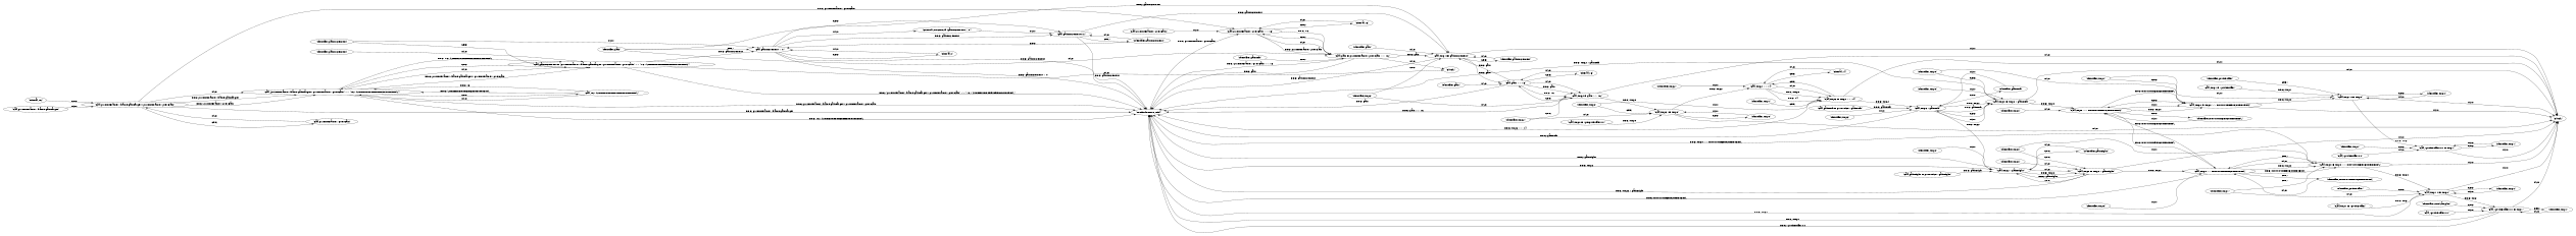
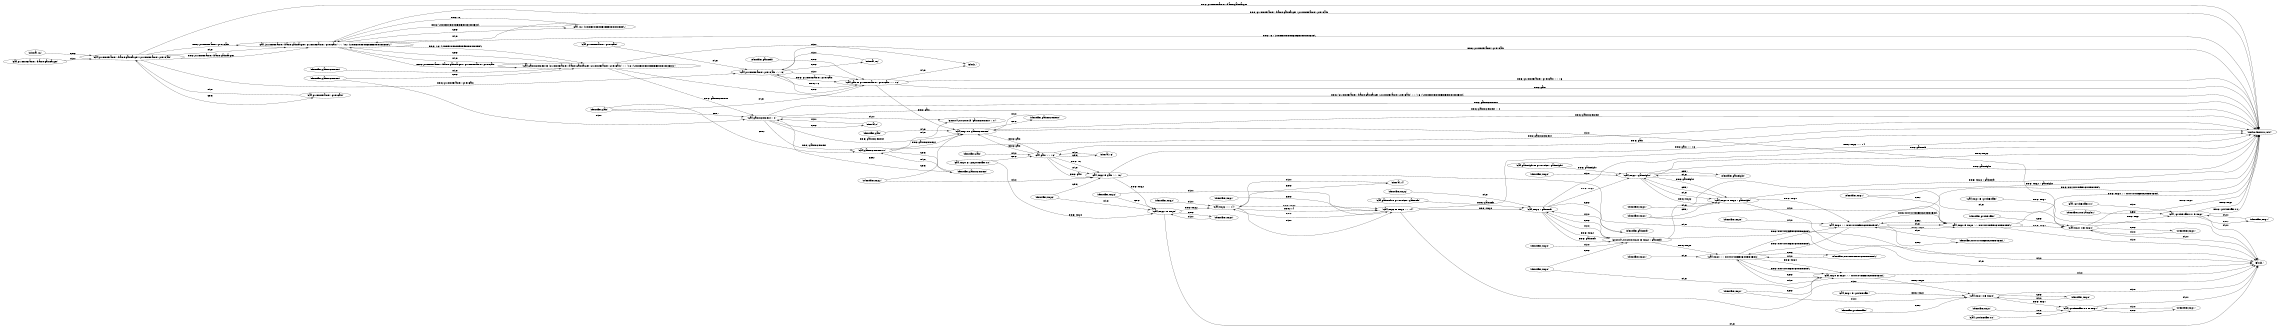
  digraph {
    rankdir=LR
    n1 [label="(Call,pWTIntFrame->frame.gainTarget - pWTIntFrame->prevGain)"]
    n2 [label="(Call,(pWTIntFrame->frame.gainTarget - pWTIntFrame->prevGain) << (16 - SYNTH_UPDATE_PERIOD_IN_BITS))"]
    n3 [label="(Call,pWTIntFrame->prevGain << 16)"]
    n4 [label="(Call,pWTIntFrame->prevGain)"]
    n5 [label="(MethodReturn,void)"]
    n6 [label="(Call,gainIncrement = (pWTIntFrame->frame.gainTarget - pWTIntFrame->prevGain) << (16 - SYNTH_UPDATE_PERIOD_IN_BITS))"]
    n7 [label="(Call,16 - SYNTH_UPDATE_PERIOD_IN_BITS)"]
    n8 [label="(Call,gain = pWTIntFrame->prevGain << 16)"]
    n9 [label="(Literal,16)"]
    n10 [label="(Call,gainIncrement < 0)"]
    n11 [label="(Block,)"]
    n12 [label="(Call,gainIncrement++)"]
    n13 [label="(Call,tmp += gainIncrement)"]
    n14 [label="(Literal,0)"]
    n15 [label="(ControlStructure,if (gainIncrement < 0))"]
    n16 [label="(Identifier,gainIncrement)"]
    n17 [label="(Call,gain >> 16)"]
    n18 [label="(Identifier,gainIncrement)"]
    n19 [label="(Block,)"]
    n20 [label="(Call,tmp2 = gain >> 16)"]
    n21 [label="(Literal,16)"]
    n22 [label="(Call,tmp2 *= tmp0)"]
    n23 [label="(Call,tmp2 >> 14)"]
    n24 [label="(Identifier,tmp0)"]
    n25 [label="(Call,tmp2 = tmp2 >> 14)"]
    n26 [label="(Literal,14)"]
    n27 [label="(Call,tmp6 * gainLeft)"]
-   n28 [label="(Call,tmp0 = tmp2 * gainLeft)"]
+   n28 [label="(ControlStructure,tmp0 = tmp2 * gainLeft)"]
    n29 [label="(Call,tmp2 * gainRight)"]
    n30 [label="(Identifier,gainLeft)"]
    n31 [label="(Call,tmp0 >> NUM_MIXER_GUARD_BITS)"]
    n32 [label="(Call,tmp0 = tmp2 * gainRight)"]
    n33 [label="(Identifier,gainRight)"]
    n34 [label="(Call,tmp0 = tmp0 >> NUM_MIXER_GUARD_BITS)"]
    n35 [label="(Call,tmp0 >> NUM_MIXER_GUARD_BITS)"]
    n36 [label="(Identifier,NUM_MIXER_GUARD_BITS)"]
    n37 [label="(Call,tmp1 += tmp0)"]
    n38 [label="(Call,tmp0 = tmp0 >> NUM_MIXER_GUARD_BITS)"]
    n39 [label="(Identifier,NUM_MIXER_GUARD_BITS)"]
    n40 [label="(Call,*pMixBuffer++ = tmp1)"]
    n41 [label="(Identifier,tmp0)"]
    n42 [label="(Identifier,tmp1)"]
    n43 [label="(Call,tmp1 += tmp0)"]
    n44 [label="(Call,*pMixBuffer++ = tmp1)"]
    n45 [label="(Identifier,tmp0)"]
    n46 [label="(Identifier,tmp1)"]
    n47 [label="(Identifier,tmp0)"]
    n48 [label="(Identifier,tmp1)"]
    n49 [label="(Identifier,tmp2)"]
    n50 [label="(Identifier,gainIncrement)"]
    n51 [label="(Literal,16)"]
    n52 [label="(Identifier,pMixBuffer)"]
    n53 [label="(Call,gainRight = pWTVoice->gainRight)"]
    n54 [label="(Identifier,tmp2)"]
    n55 [label="(Identifier,tmp0)"]
    n56 [label="(Identifier,tmp2)"]
    n57 [label="(Identifier,gainIncrement)"]
    n58 [label="(Identifier,tmp1)"]
    n59 [label="(Identifier,gain)"]
    n60 [label="(Call,tmp1 = *pMixBuffer)"]
    n61 [label="(Identifier,gainLeft)"]
    n62 [label="(Identifier,tmp2)"]
    n63 [label="(Identifier,tmp2)"]
    n64 [label="(Identifier,gain)"]
    n65 [label="(Call,*pMixBuffer++)"]
    n66 [label="(Call,tmp0 = *pInputBuffer++)"]
    n67 [label="(Call,*pMixBuffer++)"]
    n68 [label="(Identifier,tmp0)"]
    n69 [label="(Call,pWTIntFrame->frame.gainTarget)"]
    n70 [label="(Identifier,tmp1)"]
    n71 [label="(Identifier,pMixBuffer)"]
    n72 [label="(Call,gainLeft = pWTVoice->gainLeft)"]
    n73 [label="(Call,pWTIntFrame->prevGain)"]
    n74 [label="(Identifier,gain)"]
    n75 [label="(Identifier,tmp0)"]
    n76 [label="(Identifier,tmp2)"]
    n77 [label="(Call,tmp1 = *pMixBuffer)"]
    n78 [label="(Identifier,tmp0)"]
    n79 [label="(Identifier,tmp0)"]
    n80 [label="(Identifier,tmp1)"]
    n81 [label="(Identifier,numSamples)"]
    n1 -> n2 [label="AST: "]
    n1 -> n2 [label="DDG: pWTIntFrame->frame.gainTarget"]
    n1 -> n2 [label="DDG: pWTIntFrame->prevGain"]
    n1 -> n3 [label="DDG: pWTIntFrame->prevGain"]
    n1 -> n4 [label="CFG: "]
    n1 -> n5 [label="DDG: pWTIntFrame->frame.gainTarget"]
    n2 -> n5 [label="DDG: pWTIntFrame->frame.gainTarget - pWTIntFrame->prevGain"]
    n2 -> n5 [label="DDG: 16 - SYNTH_UPDATE_PERIOD_IN_BITS"]
    n2 -> n6 [label="AST: "]
    n2 -> n6 [label="DDG: pWTIntFrame->frame.gainTarget - pWTIntFrame->prevGain"]
    n2 -> n6 [label="DDG: 16 - SYNTH_UPDATE_PERIOD_IN_BITS"]
    n2 -> n7 [label="CFG: "]
-   n5 -> n3 [label="DDG: pWTIntFrame->prevGain"]
+   n3 -> n5 [label="DDG: pWTIntFrame->prevGain"]
    n3 -> n8 [label="AST: "]
    n3 -> n8 [label="DDG: pWTIntFrame->prevGain"]
    n3 -> n8 [label="DDG: 16"]
    n3 -> n9 [label="CFG: "]
    n4 -> n1 [label="AST: "]
    n6 -> n2 [label="CFG: "]
    n6 -> n5 [label="DDG: (pWTIntFrame->frame.gainTarget - pWTIntFrame->prevGain) << (16 - SYNTH_UPDATE_PERIOD_IN_BITS)"]
    n6 -> n10 [label="DDG: gainIncrement"]
    n6 -> n11 [label="AST: "]
    n7 -> n2 [label="AST: "]
    n7 -> n2 [label="DDG: 16"]
    n7 -> n2 [label="DDG: SYNTH_UPDATE_PERIOD_IN_BITS"]
    n8 -> n3 [label="CFG: "]
    n8 -> n5 [label="DDG: gain"]
    n8 -> n5 [label="DDG: pWTIntFrame->prevGain << 16"]
    n8 -> n11 [label="AST: "]
    n8 -> n13 [label="DDG: gain"]
    n9 -> n3 [label="AST: "]
    n10 -> n5 [label="DDG: gainIncrement"]
    n10 -> n5 [label="DDG: gainIncrement < 0"]
    n10 -> n12 [label="DDG: gainIncrement"]
    n10 -> n13 [label="DDG: gainIncrement"]
    n10 -> n14 [label="CFG: "]
    n10 -> n15 [label="AST: "]
    n12 -> n5 [label="DDG: gainIncrement"]
    n12 -> n13 [label="DDG: gainIncrement"]
-   n15 -> n12 [label="AST: "]
+   n12 -> n15 [label="AST: "]
    n12 -> n16 [label="CFG: "]
    n13 -> n5 [label="DDG: gainIncrement"]
    n13 -> n17 [label="DDG: gain"]
    n13 -> n18 [label="CFG: "]
    n13 -> n19 [label="AST: "]
    n14 -> n10 [label="AST: "]
    n16 -> n10 [label="CFG: "]
    n16 -> n12 [label="AST: "]
    n17 -> n5 [label="DDG: gain"]
    n17 -> n13 [label="DDG: gain"]
    n17 -> n20 [label="AST: "]
    n17 -> n20 [label="DDG: gain"]
    n17 -> n20 [label="DDG: 16"]
    n17 -> n21 [label="CFG: "]
    n18 -> n13 [label="AST: "]
    n20 -> n5 [label="DDG: gain >> 16"]
-   n20 -> n17 [label="CFG: "]
+   n66 -> n17 [label="CFG: "]
    n20 -> n19 [label="AST: "]
    n20 -> n22 [label="DDG: tmp2"]
    n21 -> n17 [label="AST: "]
    n22 -> n19 [label="AST: "]
    n22 -> n23 [label="DDG: tmp2"]
    n22 -> n24 [label="CFG: "]
    n23 -> n25 [label="AST: "]
    n23 -> n25 [label="DDG: tmp2"]
    n23 -> n25 [label="DDG: 14"]
    n23 -> n26 [label="CFG: "]
    n24 -> n22 [label="AST: "]
    n25 -> n5 [label="DDG: tmp2 >> 14"]
    n25 -> n19 [label="AST: "]
    n25 -> n23 [label="CFG: "]
    n25 -> n27 [label="DDG: tmp2"]
    n26 -> n23 [label="AST: "]
    n27 -> n5 [label="DDG: gainLeft"]
    n27 -> n28 [label="AST: "]
    n27 -> n28 [label="DDG: tmp2"]
    n27 -> n28 [label="DDG: gainLeft"]
    n27 -> n29 [label="DDG: tmp2"]
    n27 -> n30 [label="CFG: "]
    n28 -> n5 [label="DDG: tmp2 * gainLeft"]
    n28 -> n19 [label="AST: "]
    n28 -> n27 [label="CFG: "]
    n28 -> n31 [label="DDG: tmp0"]
    n29 -> n5 [label="DDG: tmp2"]
    n29 -> n5 [label="DDG: gainRight"]
    n29 -> n32 [label="AST: "]
    n29 -> n32 [label="DDG: tmp2"]
    n29 -> n32 [label="DDG: gainRight"]
    n29 -> n33 [label="CFG: "]
    n30 -> n27 [label="AST: "]
    n31 -> n34 [label="AST: "]
    n31 -> n34 [label="DDG: tmp0"]
    n31 -> n34 [label="DDG: NUM_MIXER_GUARD_BITS"]
    n31 -> n35 [label="DDG: NUM_MIXER_GUARD_BITS"]
    n31 -> n36 [label="CFG: "]
    n32 -> n5 [label="DDG: tmp2 * gainRight"]
    n32 -> n19 [label="AST: "]
    n32 -> n29 [label="CFG: "]
    n32 -> n35 [label="DDG: tmp0"]
    n33 -> n29 [label="AST: "]
    n34 -> n19 [label="AST: "]
    n34 -> n31 [label="CFG: "]
    n34 -> n37 [label="DDG: tmp0"]
    n35 -> n5 [label="DDG: NUM_MIXER_GUARD_BITS"]
    n35 -> n31 [label="DDG: NUM_MIXER_GUARD_BITS"]
    n35 -> n38 [label="AST: "]
    n35 -> n38 [label="DDG: tmp0"]
    n35 -> n38 [label="DDG: NUM_MIXER_GUARD_BITS"]
    n35 -> n39 [label="CFG: "]
    n36 -> n31 [label="AST: "]
    n37 -> n19 [label="AST: "]
    n37 -> n40 [label="DDG: tmp1"]
    n37 -> n41 [label="CFG: "]
    n38 -> n5 [label="DDG: tmp0 >> NUM_MIXER_GUARD_BITS"]
    n38 -> n19 [label="AST: "]
    n38 -> n35 [label="CFG: "]
    n38 -> n43 [label="DDG: tmp0"]
    n39 -> n35 [label="AST: "]
    n40 -> n19 [label="AST: "]
    n40 -> n42 [label="CFG: "]
    n41 -> n37 [label="AST: "]
    n42 -> n40 [label="AST: "]
    n43 -> n5 [label="DDG: tmp0"]
    n43 -> n19 [label="AST: "]
    n43 -> n44 [label="DDG: tmp1"]
    n43 -> n45 [label="CFG: "]
    n44 -> n5 [label="DDG: tmp1"]
    n44 -> n5 [label="DDG: *pMixBuffer++"]
    n44 -> n19 [label="AST: "]
    n44 -> n46 [label="CFG: "]
    n45 -> n43 [label="AST: "]
    n46 -> n44 [label="AST: "]
    n47 -> n35 [label="AST: "]
    n48 -> n25 [label="CFG: "]
    n49 -> n29 [label="AST: "]
    n50 -> n6 [label="AST: "]
    n51 -> n1 [label="CFG: "]
    n52 -> n37 [label="CFG: "]
    n53 -> n29 [label="DDG: gainRight"]
    n54 -> n22 [label="CFG: "]
    n54 -> n25 [label="AST: "]
    n55 -> n32 [label="CFG: "]
    n55 -> n38 [label="AST: "]
    n56 -> n23 [label="AST: "]
    n57 -> n6 [label="CFG: "]
    n57 -> n10 [label="AST: "]
    n58 -> n40 [label="CFG: "]
    n59 -> n13 [label="AST: "]
    n60 -> n37 [label="DDG: tmp1"]
    n61 -> n8 [label="CFG: "]
    n62 -> n27 [label="AST: "]
    n63 -> n20 [label="CFG: "]
    n63 -> n22 [label="AST: "]
    n64 -> n8 [label="AST: "]
    n64 -> n10 [label="CFG: "]
    n64 -> n12 [label="CFG: "]
    n65 -> n44 [label="AST: "]
    n66 -> n22 [label="DDG: tmp0"]
    n67 -> n40 [label="AST: "]
    n68 -> n28 [label="AST: "]
    n69 -> n1 [label="AST: "]
    n70 -> n38 [label="CFG: "]
    n70 -> n43 [label="AST: "]
    n71 -> n43 [label="CFG: "]
    n72 -> n27 [label="DDG: gainLeft"]
    n73 -> n3 [label="AST: "]
    n74 -> n17 [label="AST: "]
    n75 -> n31 [label="AST: "]
    n76 -> n13 [label="CFG: "]
    n76 -> n20 [label="AST: "]
    n77 -> n43 [label="DDG: tmp1"]
    n78 -> n32 [label="AST: "]
    n79 -> n28 [label="CFG: "]
    n79 -> n34 [label="AST: "]
    n80 -> n34 [label="CFG: "]
    n80 -> n37 [label="AST: "]
    n81 -> n44 [label="CFG: "]
  }
